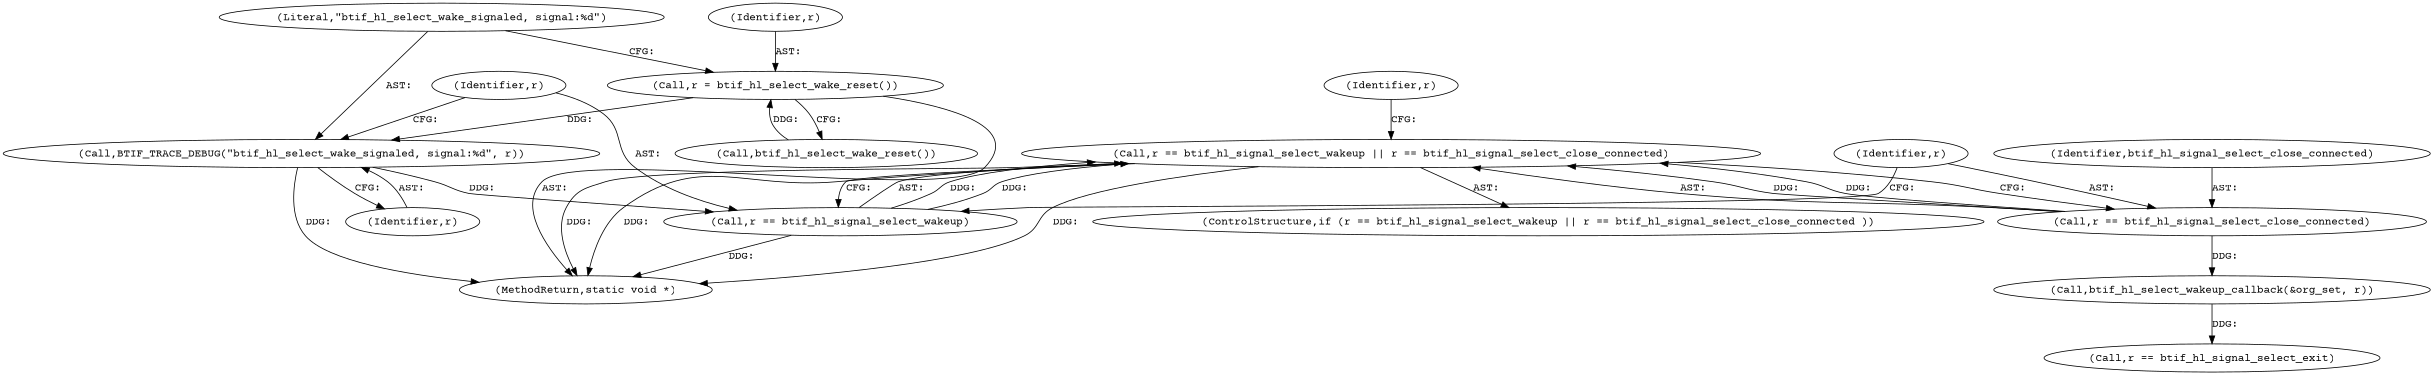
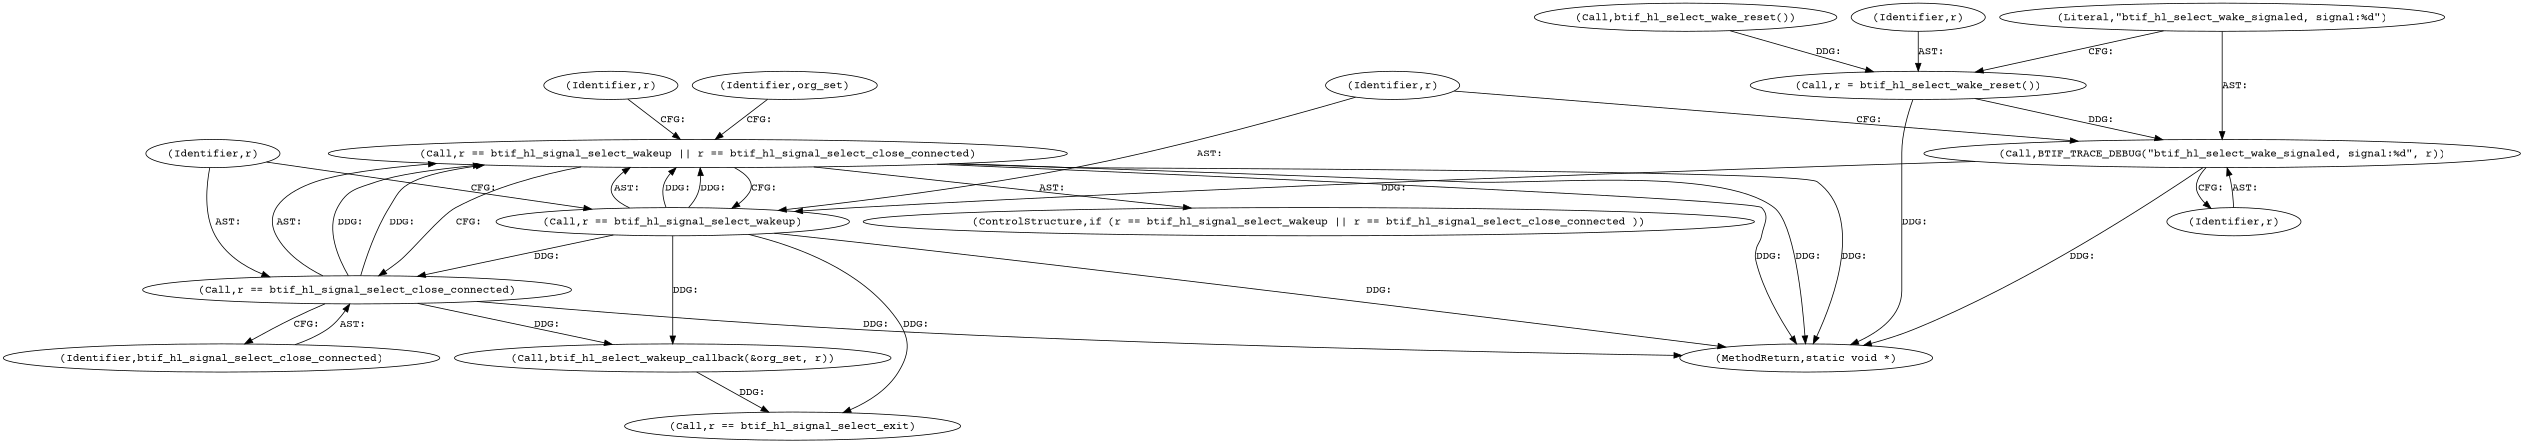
  digraph {
    fontname="Courier Prime"
    node [fontname="Courier Prime"]
    edge [fontname="Courier Prime"]
    n1 [label="(Call,r == btif_hl_signal_select_wakeup || r == btif_hl_signal_select_close_connected)"]
    n2 [label="(Call,r == btif_hl_signal_select_wakeup)"]
    n3 [label="(Call,r == btif_hl_signal_select_close_connected)"]
    n4 [label="(MethodReturn,static void *)"]
    n5 [label="(ControlStructure,if (r == btif_hl_signal_select_wakeup || r == btif_hl_signal_select_close_connected ))"]
    n6 [label="(Call,btif_hl_select_wakeup_callback(&org_set, r))"]
    n7 [label="(Call,r == btif_hl_signal_select_exit)"]
    n8 [label="(Identifier,btif_hl_signal_select_close_connected)"]
    n9 [label="(Call,BTIF_TRACE_DEBUG(\"btif_hl_select_wake_signaled, signal:%d\", r))"]
    n10 [label="(Identifier,r)"]
    n11 [label="(Call,r = btif_hl_select_wake_reset())"]
    n12 [label="(Call,btif_hl_select_wake_reset())"]
+   n13 [label="(Identifier,org_set)"]
    n14 [label="(Identifier,r)"]
    n15 [label="(Literal,\"btif_hl_select_wake_signaled, signal:%d\")"]
    n16 [label="(Identifier,r)"]
    n17 [label="(Identifier,r)"]
    n18 [label="(Identifier,r)"]
    n1 -> n2 [label="CFG: "]
    n1 -> n3 [label="CFG: "]
    n1 -> n4 [label="DDG: "]
    n1 -> n4 [label="DDG: "]
    n1 -> n4 [label="DDG: "]
    n1 -> n5 [label="AST: "]
    n2 -> n1 [label="AST: "]
    n2 -> n1 [label="DDG: "]
    n2 -> n1 [label="DDG: "]
+   n2 -> n3 [label="DDG: "]
    n2 -> n4 [label="DDG: "]
+   n2 -> n6 [label="DDG: "]
+   n2 -> n7 [label="DDG: "]
    n3 -> n1 [label="AST: "]
    n3 -> n1 [label="DDG: "]
    n3 -> n1 [label="DDG: "]
+   n3 -> n4 [label="DDG: "]
    n3 -> n6 [label="DDG: "]
+   n3 -> n8 [label="CFG: "]
    n6 -> n7 [label="DDG: "]
    n8 -> n3 [label="AST: "]
    n9 -> n2 [label="DDG: "]
    n9 -> n4 [label="DDG: "]
    n9 -> n10 [label="CFG: "]
    n10 -> n9 [label="AST: "]
-   n11 -> n4 [label="AST: "]
+   n11 -> n4 [label="DDG: "]
    n11 -> n9 [label="DDG: "]
-   n11 -> n12 [label="CFG: "]
    n12 -> n11 [label="DDG: "]
+   n13 -> n1 [label="CFG: "]
    n14 -> n2 [label="CFG: "]
    n14 -> n3 [label="AST: "]
    n15 -> n9 [label="AST: "]
    n15 -> n11 [label="CFG: "]
    n16 -> n11 [label="AST: "]
    n17 -> n2 [label="AST: "]
    n17 -> n9 [label="CFG: "]
    n18 -> n1 [label="CFG: "]
  }
